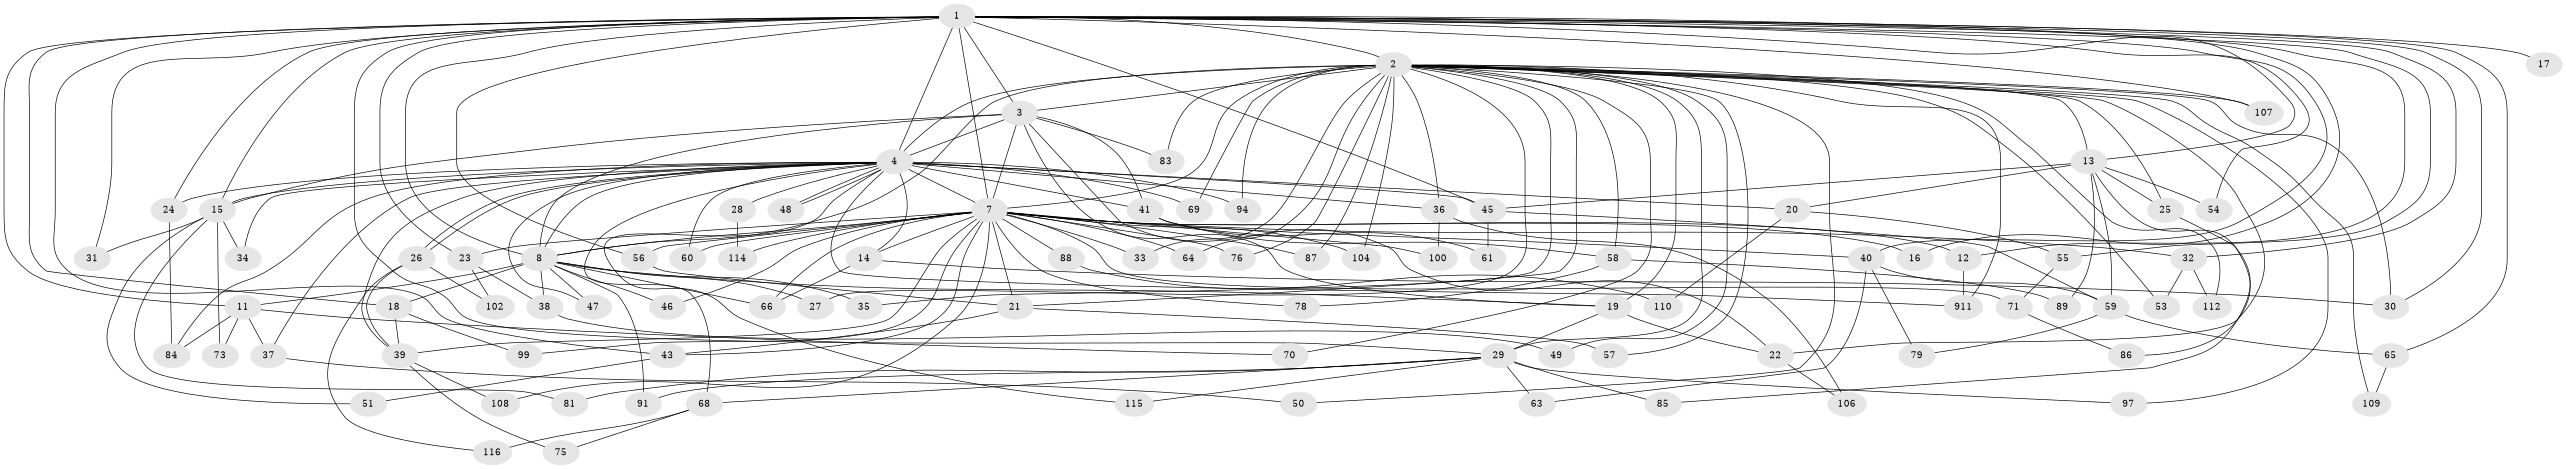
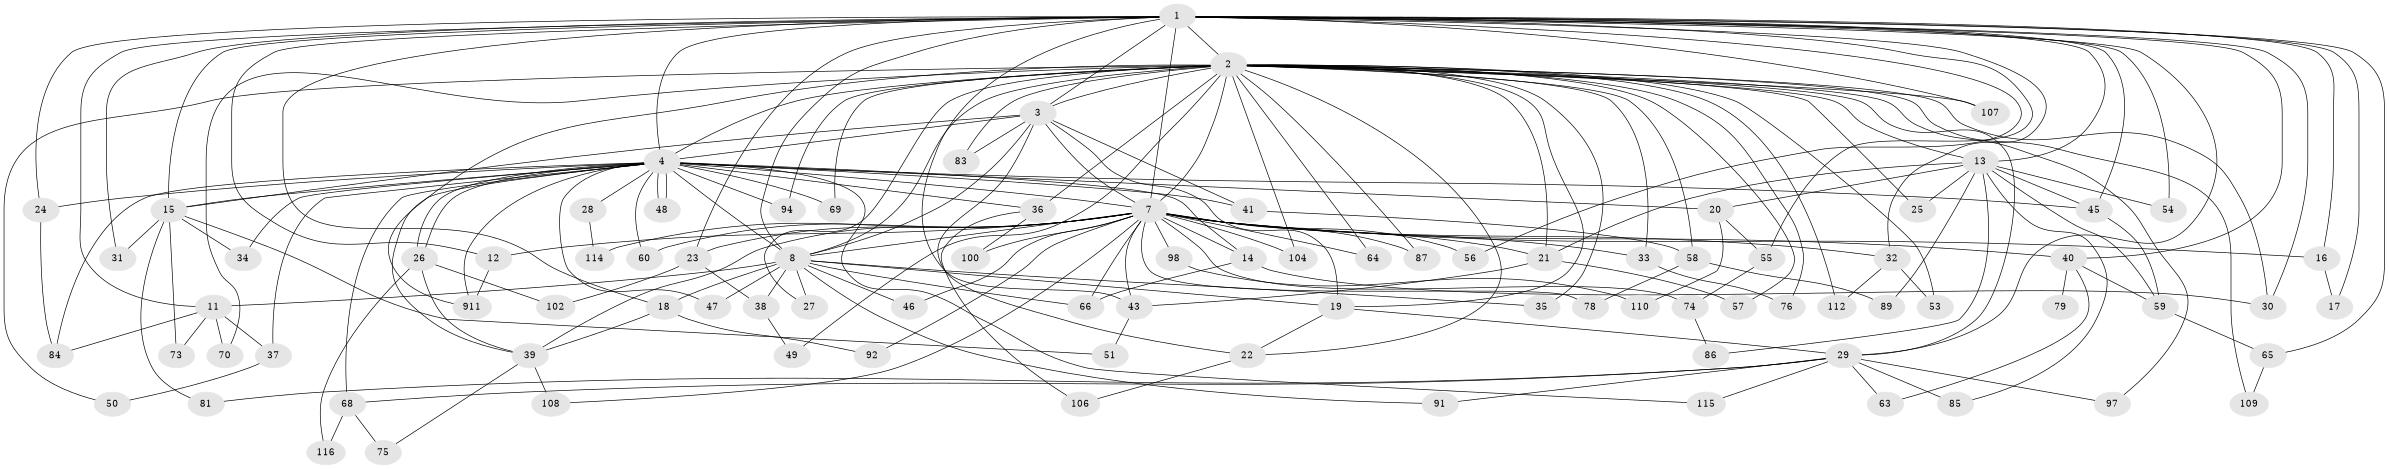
  graph {
    node [color=gray90 style=filled]
    1 [super="+9"]
    2 [super="+5"]
    3 [super="+44"]
    4 [super="+6"]
    7 [super="+10"]
    8 [super="+52"]
    11 [super="+62"]
    12
    13 [super="+42"]
    15 [super="+80"]
    16 [super="+71"]
    17
    18
    23
    24
    29 [super="+82"]
    30 [super="+77"]
    31 [super="+95"]
    32
    40
    43
    45 [super="+90"]
    54
    55
    56
    65
    107
    19 [super="+93"]
    21 [super="+101"]
    22 [super="+105"]
    25
    27
    33
    35
    36
    49
    50
    53
    57
    58
    64
    69
    70
    76
    83
    87
    94
    97
    104
    109
    n51 [label=911 super="+113"]
    112
    41
    14 [super="+92"]
    20
    26 [super="+88"]
    28
    34
    37
    39 [super="+72"]
    47
    48
    60
    68 [super="+96"]
    115
    84
    46
    66 [super="+103"]
-   74 [label=71]
+   74
    78
-   98 [label=88]
-   99
+   98
+   99 [label=92]
    100
    108
    114
    38
    91
    73
    59 [super="+67"]
    85
    86
    89
    51
    81
    102
    63
    79
-   61
    106
    110
    116
    75
    1 -- 2 [weight=4]
    1 -- 3 [weight=2]
    1 -- 4 [weight=4]
    1 -- 7 [weight=4]
    1 -- 8 [weight=2]
    1 -- 11
    1 -- 12
    1 -- 13
    1 -- 15
    1 -- 16
    1 -- 17
    1 -- 18
    1 -- 23
    1 -- 24
    1 -- 29
    1 -- 30
    1 -- 31
    1 -- 32
    1 -- 40
    1 -- 43
    1 -- 45
    1 -- 54
    1 -- 55
    1 -- 56
    1 -- 65
    1 -- 107
    2 -- 3 [weight=2]
    2 -- 4 [weight=4]
    2 -- 7 [weight=4]
    2 -- 8 [weight=2]
    2 -- 13
    2 -- 29
    2 -- 30
    2 -- 107
    2 -- 19
    2 -- 21
    2 -- 22
    2 -- 25
    2 -- 27
    2 -- 33
    2 -- 35
    2 -- 36
    2 -- 49
    2 -- 50
    2 -- 53
    2 -- 57
    2 -- 58
    2 -- 64
    2 -- 69
    2 -- 70
    2 -- 76
    2 -- 83
    2 -- 87
    2 -- 94
    2 -- 97
    2 -- 104
    2 -- 109
    2 -- n51
    2 -- 112
    3 -- 4 [weight=2]
    3 -- 7 [weight=2]
    3 -- 8 [weight=2]
    3 -- 15
    3 -- 19
    3 -- 22
    3 -- 83
    3 -- 41
    4 -- 7 [weight=4]
    4 -- 8 [weight=3]
    4 -- 15
    4 -- 24
    4 -- 45
    4 -- 36
    4 -- 69
    4 -- 94
    4 -- n51
    4 -- 41
    4 -- 14
    4 -- 20
    4 -- 26
    4 -- 26
    4 -- 28
    4 -- 34
    4 -- 37
    4 -- 39
    4 -- 47
    4 -- 48
    4 -- 48
    4 -- 60
    4 -- 68 [weight=2]
    4 -- 115
    4 -- 84
    7 -- 8 [weight=2]
    7 -- 12
    7 -- 16 [weight=2]
    7 -- 23
    7 -- 32
    7 -- 40
    7 -- 43
    7 -- 56
    7 -- 21
    7 -- 33
    7 -- 64
-   7 -- 76
+   33 -- 76
    7 -- 87
    7 -- 104
    7 -- 14
    7 -- 39
    7 -- 60
    7 -- 46
    7 -- 66
    7 -- 74
    7 -- 78
    7 -- 98
    7 -- 99
    7 -- 100
    7 -- 108
    7 -- 114
    8 -- 11 [weight=2]
    8 -- 18
    8 -- 19
    8 -- 27
    8 -- 35
    8 -- 47
    8 -- 46
    8 -- 66
    8 -- 38
    8 -- 91
    11 -- 70
    11 -- 37
    11 -- 84
    11 -- 73
    12 -- n51
    13 -- 45
    13 -- 54
-   56 -- 21
+   13 -- 21
    13 -- 25
    13 -- 20
    13 -- 59
    13 -- 85
-   25 -- 86
+   13 -- 86
    13 -- 89
    15 -- 31
    15 -- 34
    15 -- 73
    15 -- 51
    15 -- 81
+   16 -- 17
    18 -- 39
    18 -- 99
    23 -- 38
    23 -- 102
    24 -- 84
    29 -- 97
    29 -- 68
    29 -- 115
    29 -- 91
    29 -- 85
    29 -- 81
    29 -- 63
    32 -- 53
    32 -- 112
    40 -- 59
    40 -- 63
    40 -- 79
    43 -- 51
    45 -- 59
-   45 -- 61
    55 -- 74
    65 -- 109
    19 -- 29
    19 -- 22
    21 -- 43
    21 -- 57
    22 -- 106
    36 -- 100
    36 -- 106
    58 -- 78
    58 -- 89
    41 -- 58
-   41 -- 61
    14 -- 30
    14 -- 66
    20 -- 55
    20 -- 110
    26 -- 39
    26 -- 102
    26 -- 116
    28 -- 114
    37 -- 50
    39 -- 108
    39 -- 75
    68 -- 116
    68 -- 75
    74 -- 86
    98 -- 110
    38 -- 49
    59 -- 65
-   59 -- 79
  }
